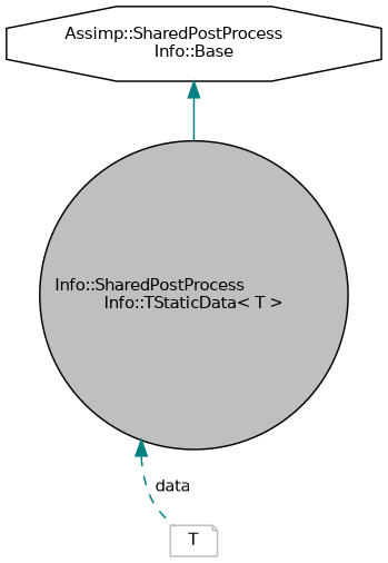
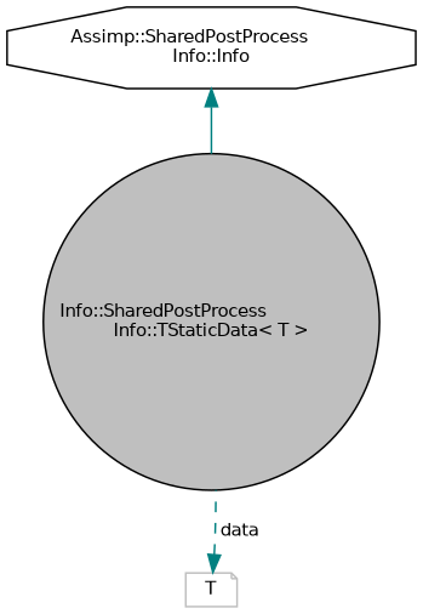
  digraph {
    node [color=black fillcolor=white fontname=Helvetica fontsize=10 style=filled]
    edge [color=teal dir=back fontname=Helvetica fontsize=10 labelfontname=Helvetica labelfontsize=10]
    n1 [fillcolor=grey75 fontcolor=black height=0.2 label="Info::SharedPostProcess\lInfo::TStaticData\< T \>" shape=circle width=0.4]
-   n2 [height=0.2 label="Assimp::SharedPostProcess\lInfo::Base" shape=octagon width=0.4]
+   n2 [height=0.2 label="Assimp::SharedPostProcess\lInfo::Info" shape=octagon width=0.4]
    n3 [color=grey75 height=0.2 label=T shape=note width=0.4]
    n2 -> n1 [style=solid]
-   n1 -> n3 [label=" data" style=dashed]
+   n3 -> n1 [label=" data" style=dashed]
  }
